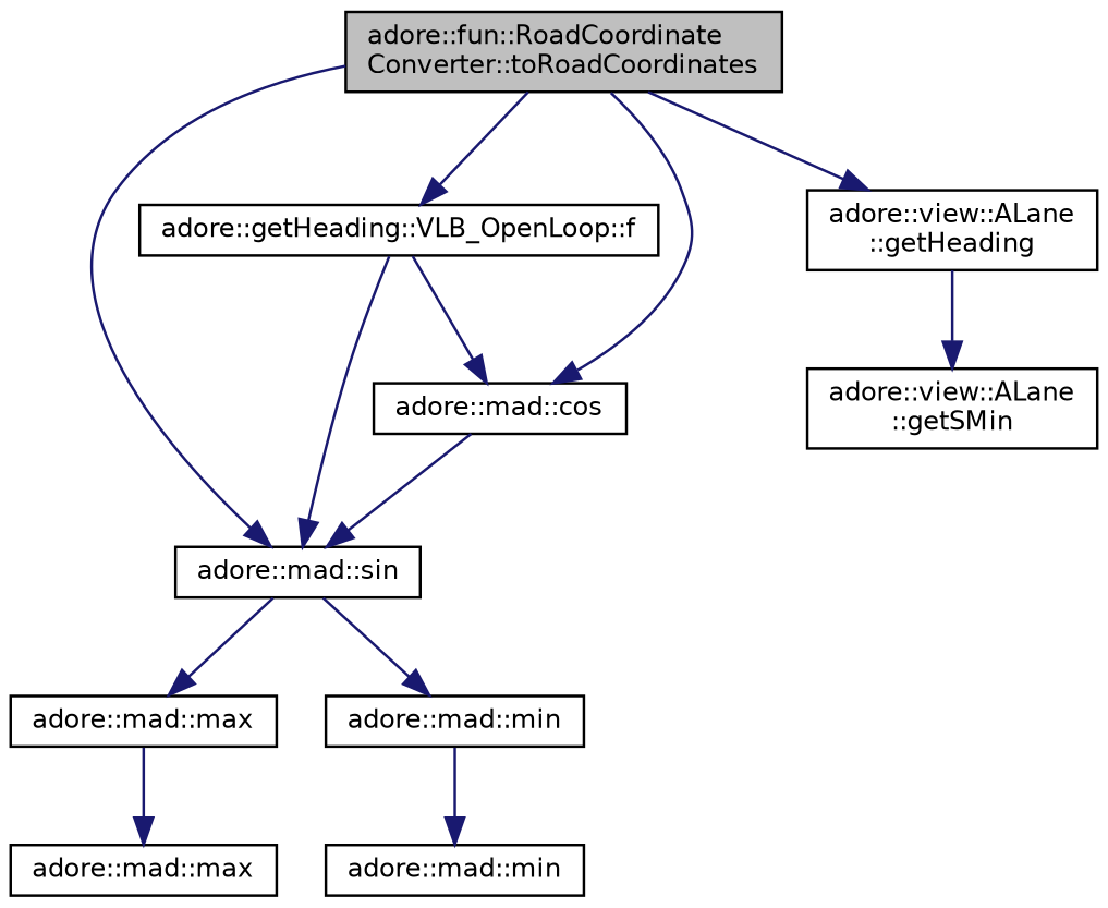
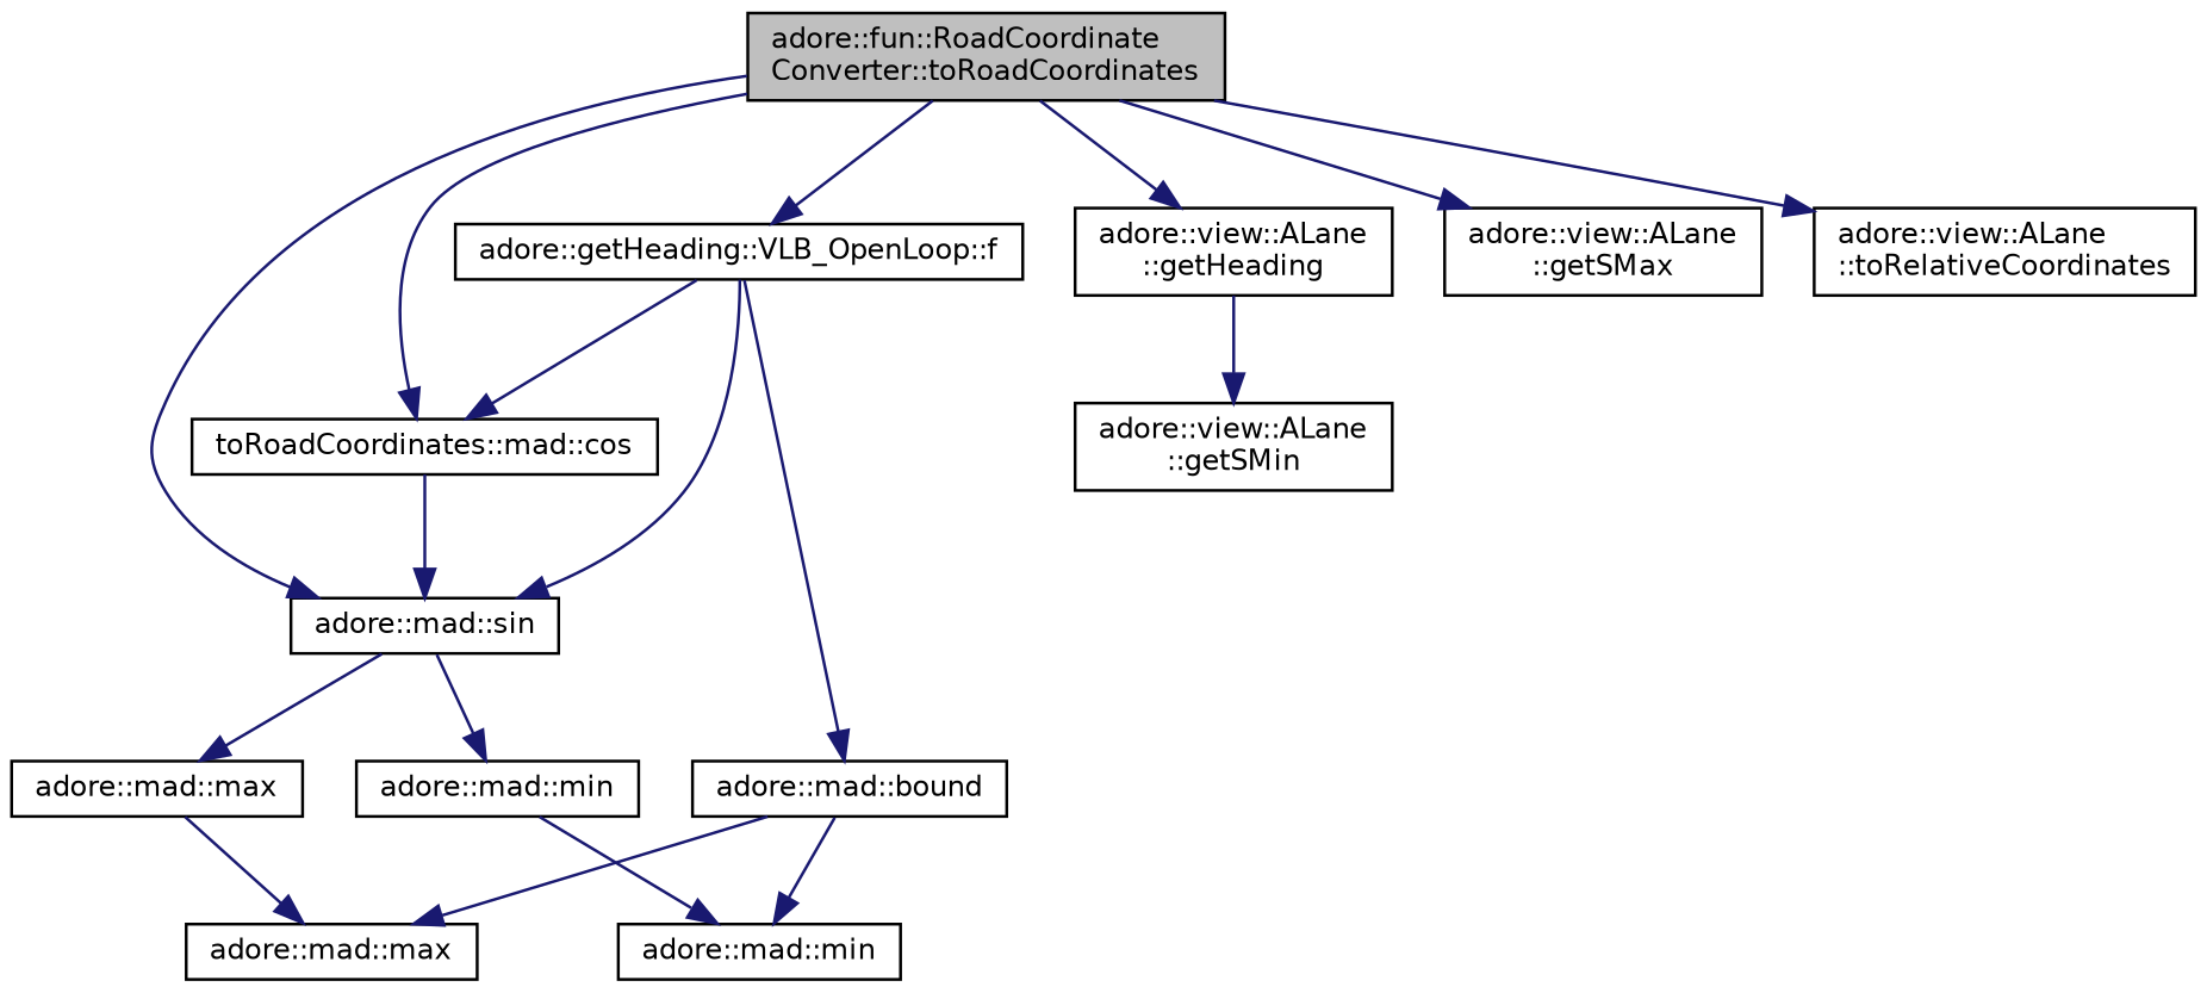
  digraph {
    rankdir=TB
    node [color=black fillcolor=white fontname=Helvetica fontsize=10 shape=record style=filled]
    edge [color=midnightblue fontname=Helvetica fontsize=10 labelfontname=Helvetica labelfontsize=10 style=solid]
    n1 [fillcolor=grey75 fontcolor=black height=0.2 label="adore::fun::RoadCoordinate\lConverter::toRoadCoordinates" width=0.4]
-   n2 [height=0.2 label="adore::mad::cos" width=0.4]
+   n2 [height=0.2 label="toRoadCoordinates::mad::cos" width=0.4]
    n3 [height=0.2 label="adore::mad::sin" width=0.4]
    n4 [height=0.2 label="adore::getHeading::VLB_OpenLoop::f" width=0.4]
    n5 [height=0.2 label="adore::view::ALane\l::getHeading" width=0.4]
+   n6 [height=0.2 label="adore::view::ALane\l::getSMax" width=0.4]
+   n7 [height=0.2 label="adore::view::ALane\l::toRelativeCoordinates" width=0.4]
    n8 [height=0.2 label="adore::mad::max" width=0.4]
    n9 [height=0.2 label="adore::mad::min" width=0.4]
+   n10 [height=0.2 label="adore::mad::bound" width=0.4]
    n11 [height=0.2 label="adore::view::ALane\l::getSMin" width=0.4]
    n12 [height=0.2 label="adore::mad::max" width=0.4]
    n13 [height=0.2 label="adore::mad::min" width=0.4]
    n1 -> n2
    n1 -> n3
    n1 -> n4
    n1 -> n5
+   n1 -> n6
+   n1 -> n7
    n2 -> n3
    n3 -> n8
    n3 -> n9
    n4 -> n2
    n4 -> n3
+   n4 -> n10
    n5 -> n11
    n8 -> n12
    n9 -> n13
+   n10 -> n12
+   n10 -> n13
  }
